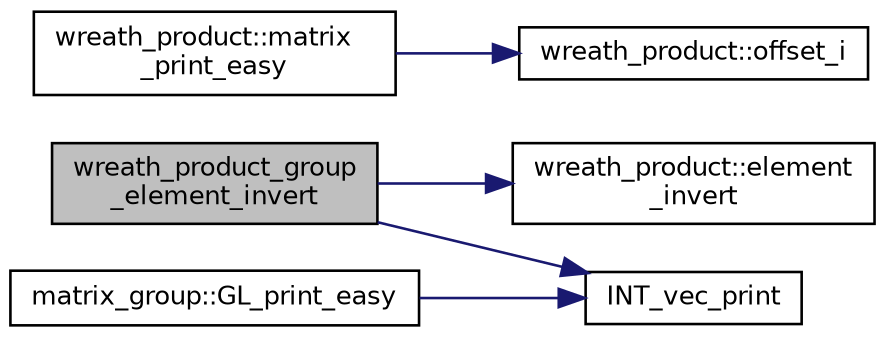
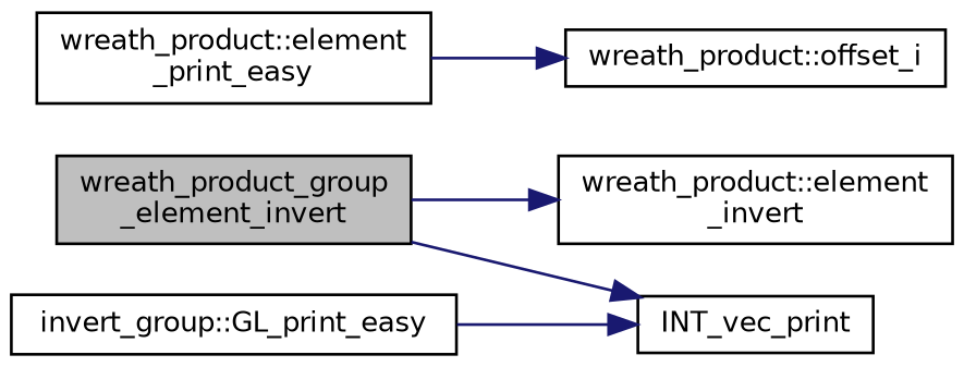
  digraph {
    rankdir=LR
    node [color=black fillcolor=white fontname=Helvetica fontsize=10 shape=record style=filled]
    edge [color=midnightblue fontname=Helvetica fontsize=10 labelfontname=Helvetica labelfontsize=10 style=solid]
    n1 [fillcolor=grey75 fontcolor=black height=0.2 label="wreath_product_group\l_element_invert" width=0.4]
    n2 [height=0.2 label="wreath_product::element\l_invert" width=0.4]
    n3 [height=0.2 label=INT_vec_print width=0.4]
-   n4 [height=0.2 label="wreath_product::matrix\l_print_easy" width=0.4]
+   n4 [height=0.2 label="wreath_product::element\l_print_easy" width=0.4]
    n5 [height=0.2 label="wreath_product::offset_i" width=0.4]
-   n6 [height=0.2 label="matrix_group::GL_print_easy" width=0.4]
+   n6 [height=0.2 label="invert_group::GL_print_easy" width=0.4]
    n1 -> n2
    n1 -> n3
    n4 -> n5
    n6 -> n3
  }
